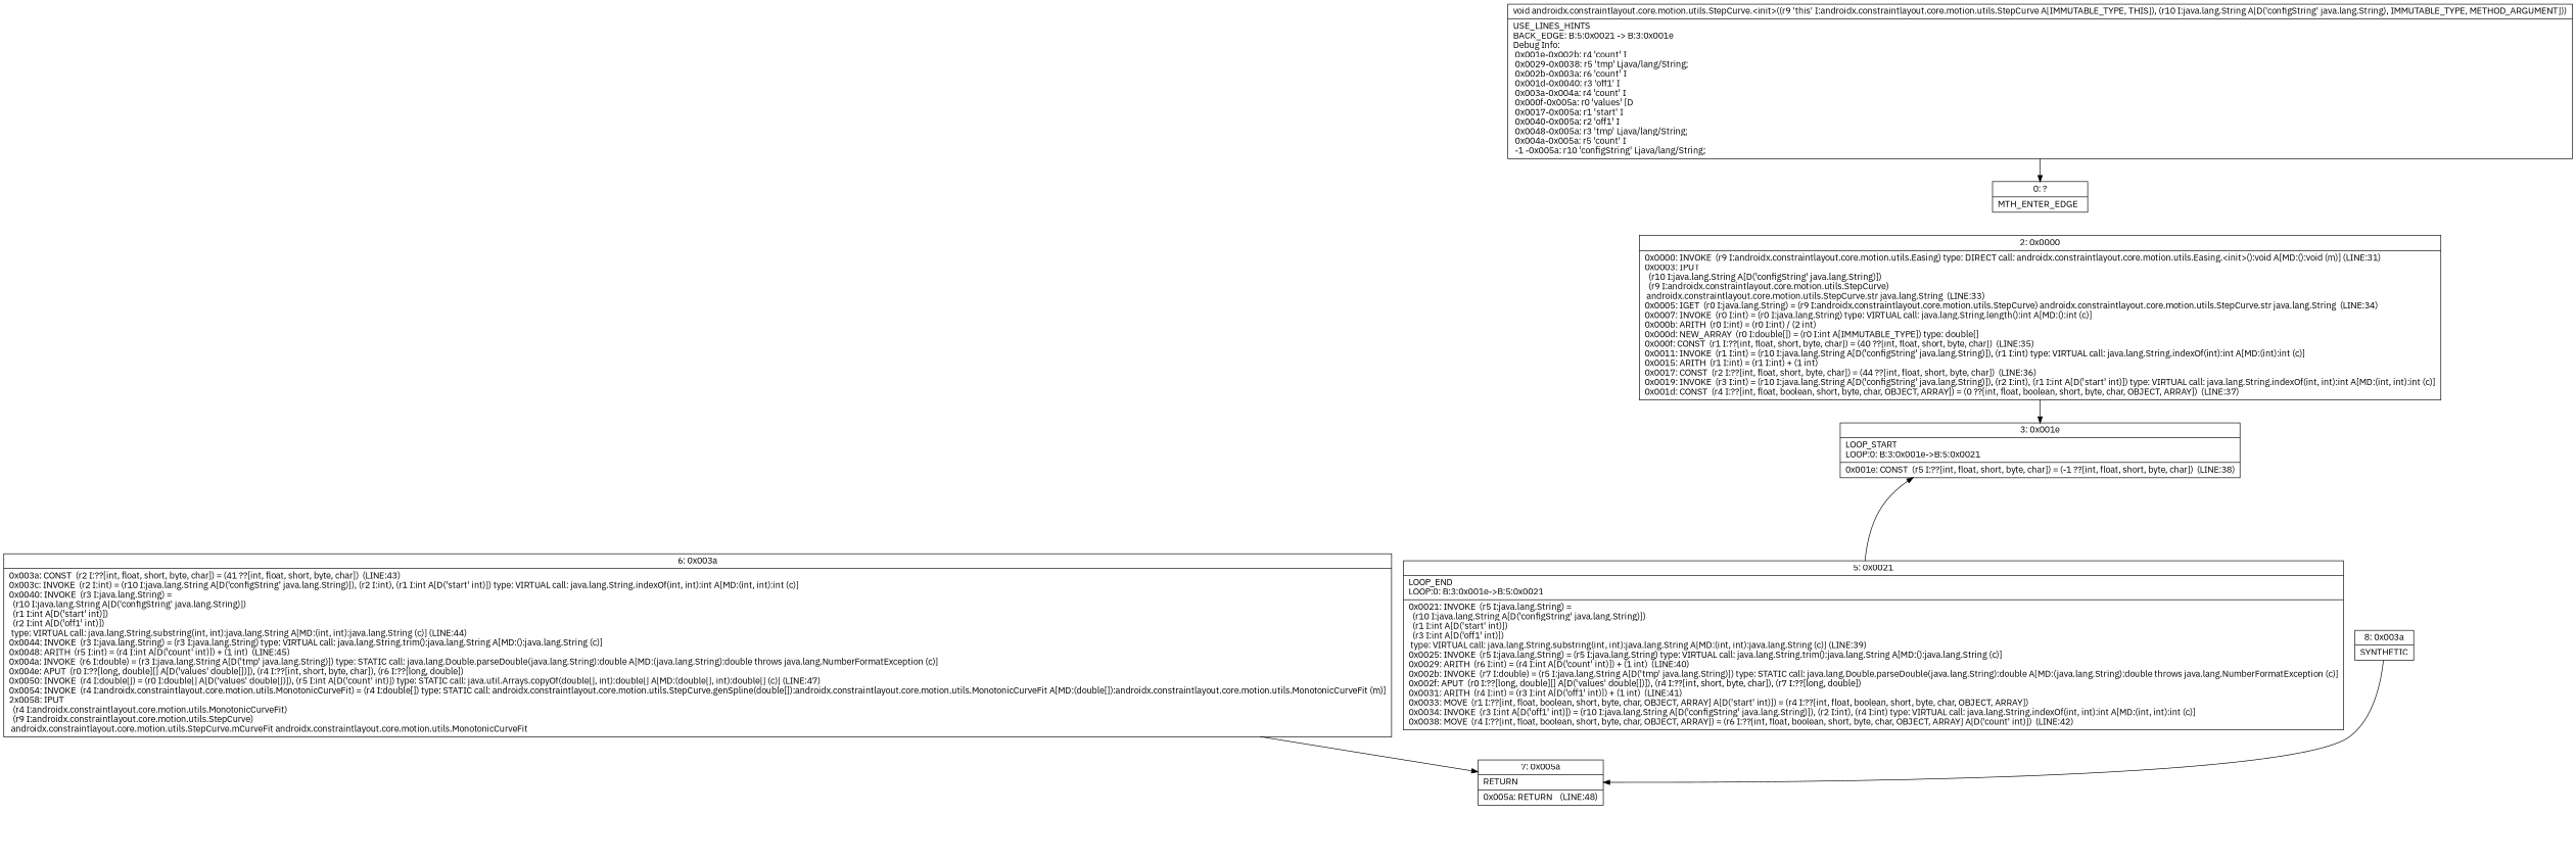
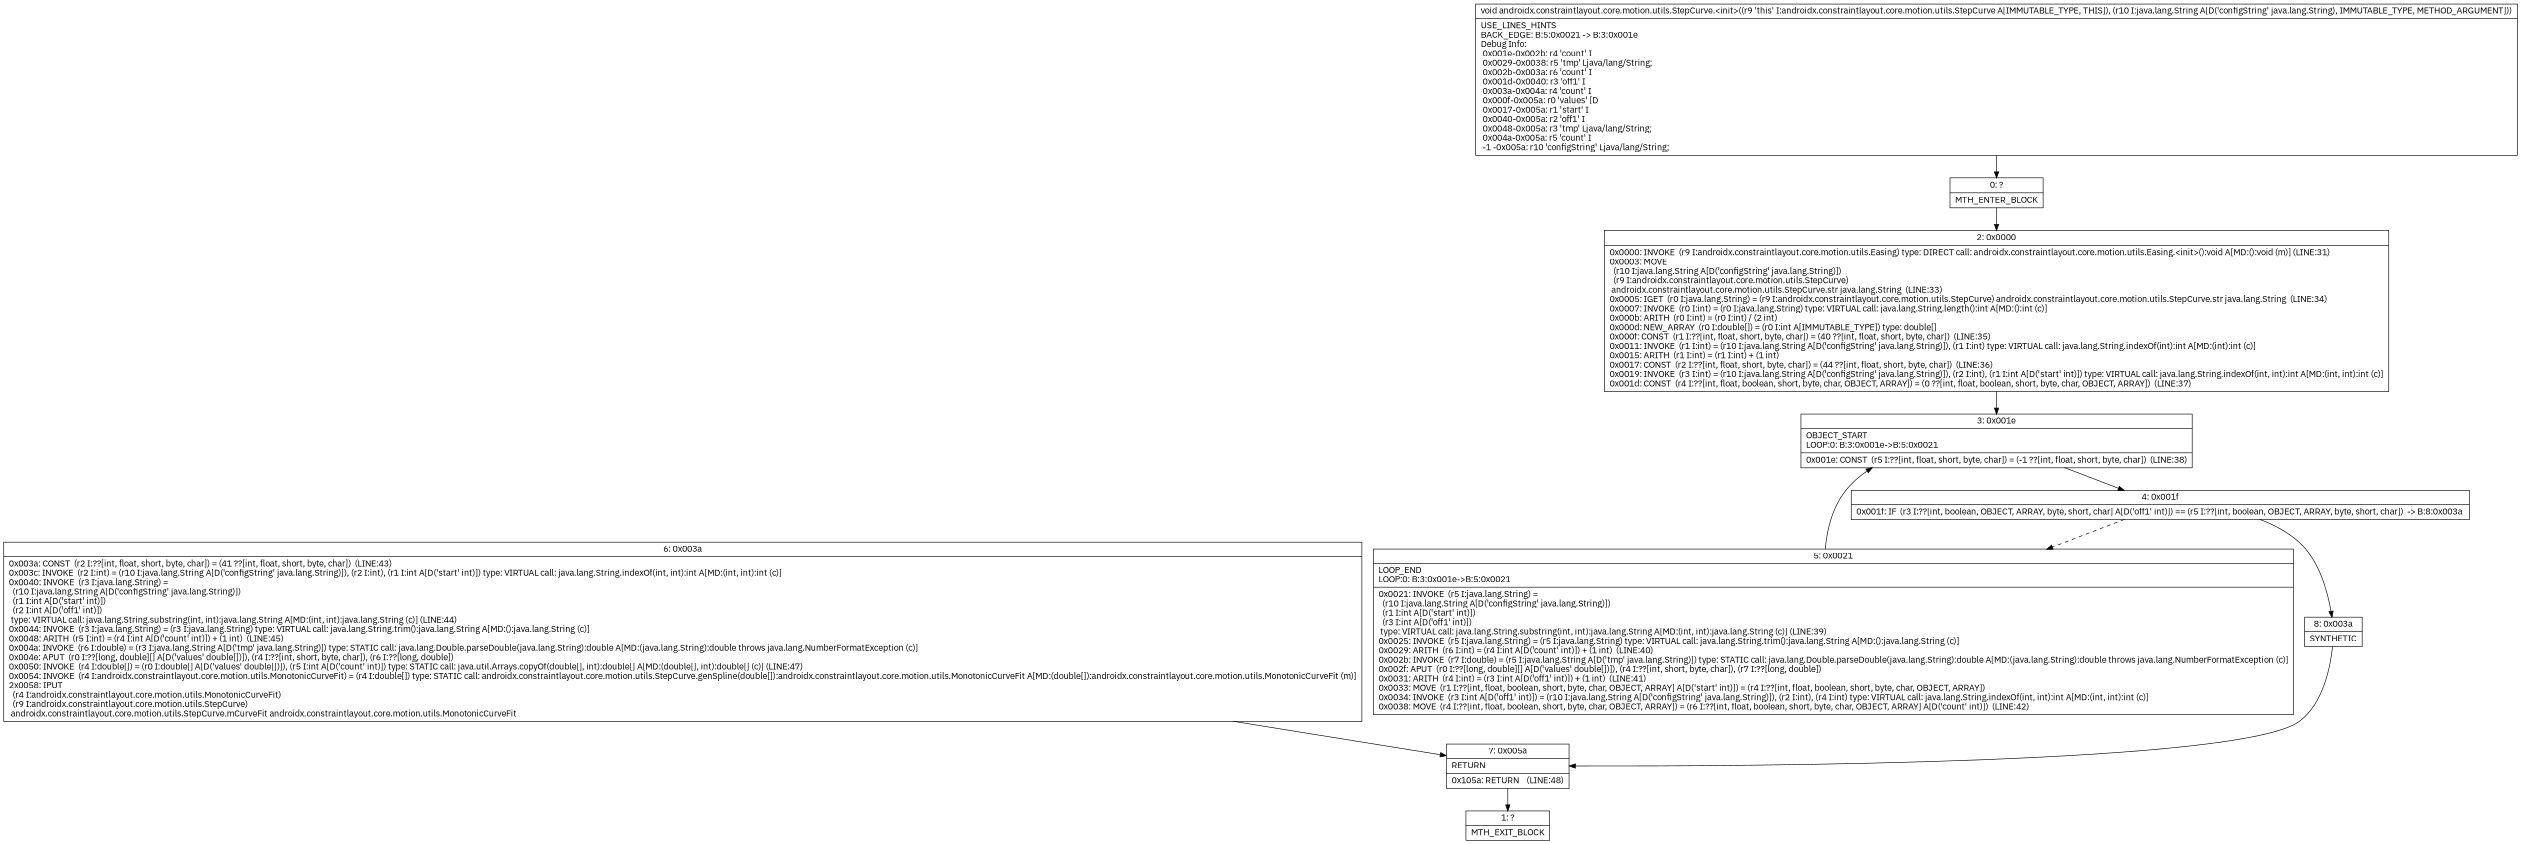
  digraph {
    fontname="IBM Plex Sans"
    node [fontname="IBM Plex Sans" shape=record]
    edge [fontname="IBM Plex Sans"]
-   n1 [label="{0\:\ ?|MTH_ENTER_EDGE\l}"]
-   n2 [label="{2\:\ 0x0000|0x0000: INVOKE  (r9 I:androidx.constraintlayout.core.motion.utils.Easing) type: DIRECT call: androidx.constraintlayout.core.motion.utils.Easing.\<init\>():void A[MD:():void (m)] (LINE:31)\l0x0003: IPUT  \l  (r10 I:java.lang.String A[D('configString' java.lang.String)])\l  (r9 I:androidx.constraintlayout.core.motion.utils.StepCurve)\l androidx.constraintlayout.core.motion.utils.StepCurve.str java.lang.String  (LINE:33)\l0x0005: IGET  (r0 I:java.lang.String) = (r9 I:androidx.constraintlayout.core.motion.utils.StepCurve) androidx.constraintlayout.core.motion.utils.StepCurve.str java.lang.String  (LINE:34)\l0x0007: INVOKE  (r0 I:int) = (r0 I:java.lang.String) type: VIRTUAL call: java.lang.String.length():int A[MD:():int (c)]\l0x000b: ARITH  (r0 I:int) = (r0 I:int) \/ (2 int) \l0x000d: NEW_ARRAY  (r0 I:double[]) = (r0 I:int A[IMMUTABLE_TYPE]) type: double[] \l0x000f: CONST  (r1 I:??[int, float, short, byte, char]) = (40 ??[int, float, short, byte, char])  (LINE:35)\l0x0011: INVOKE  (r1 I:int) = (r10 I:java.lang.String A[D('configString' java.lang.String)]), (r1 I:int) type: VIRTUAL call: java.lang.String.indexOf(int):int A[MD:(int):int (c)]\l0x0015: ARITH  (r1 I:int) = (r1 I:int) + (1 int) \l0x0017: CONST  (r2 I:??[int, float, short, byte, char]) = (44 ??[int, float, short, byte, char])  (LINE:36)\l0x0019: INVOKE  (r3 I:int) = (r10 I:java.lang.String A[D('configString' java.lang.String)]), (r2 I:int), (r1 I:int A[D('start' int)]) type: VIRTUAL call: java.lang.String.indexOf(int, int):int A[MD:(int, int):int (c)]\l0x001d: CONST  (r4 I:??[int, float, boolean, short, byte, char, OBJECT, ARRAY]) = (0 ??[int, float, boolean, short, byte, char, OBJECT, ARRAY])  (LINE:37)\l}"]
-   n3 [label="{3\:\ 0x001e|LOOP_START\lLOOP:0: B:3:0x001e\-\>B:5:0x0021\l|0x001e: CONST  (r5 I:??[int, float, short, byte, char]) = (\-1 ??[int, float, short, byte, char])  (LINE:38)\l}"]
+   n1 [label="{0\:\ ?|MTH_ENTER_BLOCK\l}"]
+   n2 [label="{2\:\ 0x0000|0x0000: INVOKE  (r9 I:androidx.constraintlayout.core.motion.utils.Easing) type: DIRECT call: androidx.constraintlayout.core.motion.utils.Easing.\<init\>():void A[MD:():void (m)] (LINE:31)\l0x0003: MOVE  \l  (r10 I:java.lang.String A[D('configString' java.lang.String)])\l  (r9 I:androidx.constraintlayout.core.motion.utils.StepCurve)\l androidx.constraintlayout.core.motion.utils.StepCurve.str java.lang.String  (LINE:33)\l0x0005: IGET  (r0 I:java.lang.String) = (r9 I:androidx.constraintlayout.core.motion.utils.StepCurve) androidx.constraintlayout.core.motion.utils.StepCurve.str java.lang.String  (LINE:34)\l0x0007: INVOKE  (r0 I:int) = (r0 I:java.lang.String) type: VIRTUAL call: java.lang.String.length():int A[MD:():int (c)]\l0x000b: ARITH  (r0 I:int) = (r0 I:int) \/ (2 int) \l0x000d: NEW_ARRAY  (r0 I:double[]) = (r0 I:int A[IMMUTABLE_TYPE]) type: double[] \l0x000f: CONST  (r1 I:??[int, float, short, byte, char]) = (40 ??[int, float, short, byte, char])  (LINE:35)\l0x0011: INVOKE  (r1 I:int) = (r10 I:java.lang.String A[D('configString' java.lang.String)]), (r1 I:int) type: VIRTUAL call: java.lang.String.indexOf(int):int A[MD:(int):int (c)]\l0x0015: ARITH  (r1 I:int) = (r1 I:int) + (1 int) \l0x0017: CONST  (r2 I:??[int, float, short, byte, char]) = (44 ??[int, float, short, byte, char])  (LINE:36)\l0x0019: INVOKE  (r3 I:int) = (r10 I:java.lang.String A[D('configString' java.lang.String)]), (r2 I:int), (r1 I:int A[D('start' int)]) type: VIRTUAL call: java.lang.String.indexOf(int, int):int A[MD:(int, int):int (c)]\l0x001d: CONST  (r4 I:??[int, float, boolean, short, byte, char, OBJECT, ARRAY]) = (0 ??[int, float, boolean, short, byte, char, OBJECT, ARRAY])  (LINE:37)\l}"]
+   n3 [label="{3\:\ 0x001e|OBJECT_START\lLOOP:0: B:3:0x001e\-\>B:5:0x0021\l|0x001e: CONST  (r5 I:??[int, float, short, byte, char]) = (\-1 ??[int, float, short, byte, char])  (LINE:38)\l}"]
+   n4 [label="{4\:\ 0x001f|0x001f: IF  (r3 I:??[int, boolean, OBJECT, ARRAY, byte, short, char] A[D('off1' int)]) == (r5 I:??[int, boolean, OBJECT, ARRAY, byte, short, char])  \-\> B:8:0x003a \l}"]
    n5 [label="{5\:\ 0x0021|LOOP_END\lLOOP:0: B:3:0x001e\-\>B:5:0x0021\l|0x0021: INVOKE  (r5 I:java.lang.String) = \l  (r10 I:java.lang.String A[D('configString' java.lang.String)])\l  (r1 I:int A[D('start' int)])\l  (r3 I:int A[D('off1' int)])\l type: VIRTUAL call: java.lang.String.substring(int, int):java.lang.String A[MD:(int, int):java.lang.String (c)] (LINE:39)\l0x0025: INVOKE  (r5 I:java.lang.String) = (r5 I:java.lang.String) type: VIRTUAL call: java.lang.String.trim():java.lang.String A[MD:():java.lang.String (c)]\l0x0029: ARITH  (r6 I:int) = (r4 I:int A[D('count' int)]) + (1 int)  (LINE:40)\l0x002b: INVOKE  (r7 I:double) = (r5 I:java.lang.String A[D('tmp' java.lang.String)]) type: STATIC call: java.lang.Double.parseDouble(java.lang.String):double A[MD:(java.lang.String):double throws java.lang.NumberFormatException (c)]\l0x002f: APUT  (r0 I:??[long, double][] A[D('values' double[])]), (r4 I:??[int, short, byte, char]), (r7 I:??[long, double]) \l0x0031: ARITH  (r4 I:int) = (r3 I:int A[D('off1' int)]) + (1 int)  (LINE:41)\l0x0033: MOVE  (r1 I:??[int, float, boolean, short, byte, char, OBJECT, ARRAY] A[D('start' int)]) = (r4 I:??[int, float, boolean, short, byte, char, OBJECT, ARRAY]) \l0x0034: INVOKE  (r3 I:int A[D('off1' int)]) = (r10 I:java.lang.String A[D('configString' java.lang.String)]), (r2 I:int), (r4 I:int) type: VIRTUAL call: java.lang.String.indexOf(int, int):int A[MD:(int, int):int (c)]\l0x0038: MOVE  (r4 I:??[int, float, boolean, short, byte, char, OBJECT, ARRAY]) = (r6 I:??[int, float, boolean, short, byte, char, OBJECT, ARRAY] A[D('count' int)])  (LINE:42)\l}"]
    n6 [label="{8\:\ 0x003a|SYNTHETIC\l}"]
-   n7 [label="{7\:\ 0x005a|RETURN\l|0x005a: RETURN    (LINE:48)\l}"]
+   n7 [label="{7\:\ 0x005a|RETURN\l|0x105a: RETURN    (LINE:48)\l}"]
    n8 [label="{6\:\ 0x003a|0x003a: CONST  (r2 I:??[int, float, short, byte, char]) = (41 ??[int, float, short, byte, char])  (LINE:43)\l0x003c: INVOKE  (r2 I:int) = (r10 I:java.lang.String A[D('configString' java.lang.String)]), (r2 I:int), (r1 I:int A[D('start' int)]) type: VIRTUAL call: java.lang.String.indexOf(int, int):int A[MD:(int, int):int (c)]\l0x0040: INVOKE  (r3 I:java.lang.String) = \l  (r10 I:java.lang.String A[D('configString' java.lang.String)])\l  (r1 I:int A[D('start' int)])\l  (r2 I:int A[D('off1' int)])\l type: VIRTUAL call: java.lang.String.substring(int, int):java.lang.String A[MD:(int, int):java.lang.String (c)] (LINE:44)\l0x0044: INVOKE  (r3 I:java.lang.String) = (r3 I:java.lang.String) type: VIRTUAL call: java.lang.String.trim():java.lang.String A[MD:():java.lang.String (c)]\l0x0048: ARITH  (r5 I:int) = (r4 I:int A[D('count' int)]) + (1 int)  (LINE:45)\l0x004a: INVOKE  (r6 I:double) = (r3 I:java.lang.String A[D('tmp' java.lang.String)]) type: STATIC call: java.lang.Double.parseDouble(java.lang.String):double A[MD:(java.lang.String):double throws java.lang.NumberFormatException (c)]\l0x004e: APUT  (r0 I:??[long, double][] A[D('values' double[])]), (r4 I:??[int, short, byte, char]), (r6 I:??[long, double]) \l0x0050: INVOKE  (r4 I:double[]) = (r0 I:double[] A[D('values' double[])]), (r5 I:int A[D('count' int)]) type: STATIC call: java.util.Arrays.copyOf(double[], int):double[] A[MD:(double[], int):double[] (c)] (LINE:47)\l0x0054: INVOKE  (r4 I:androidx.constraintlayout.core.motion.utils.MonotonicCurveFit) = (r4 I:double[]) type: STATIC call: androidx.constraintlayout.core.motion.utils.StepCurve.genSpline(double[]):androidx.constraintlayout.core.motion.utils.MonotonicCurveFit A[MD:(double[]):androidx.constraintlayout.core.motion.utils.MonotonicCurveFit (m)]\l2x0058: IPUT  \l  (r4 I:androidx.constraintlayout.core.motion.utils.MonotonicCurveFit)\l  (r9 I:androidx.constraintlayout.core.motion.utils.StepCurve)\l androidx.constraintlayout.core.motion.utils.StepCurve.mCurveFit androidx.constraintlayout.core.motion.utils.MonotonicCurveFit \l}"]
+   n9 [label="{1\:\ ?|MTH_EXIT_BLOCK\l}"]
    n10 [label="{void androidx.constraintlayout.core.motion.utils.StepCurve.\<init\>((r9 'this' I:androidx.constraintlayout.core.motion.utils.StepCurve A[IMMUTABLE_TYPE, THIS]), (r10 I:java.lang.String A[D('configString' java.lang.String), IMMUTABLE_TYPE, METHOD_ARGUMENT]))  | USE_LINES_HINTS\lBACK_EDGE: B:5:0x0021 \-\> B:3:0x001e\lDebug Info:\l  0x001e\-0x002b: r4 'count' I\l  0x0029\-0x0038: r5 'tmp' Ljava\/lang\/String;\l  0x002b\-0x003a: r6 'count' I\l  0x001d\-0x0040: r3 'off1' I\l  0x003a\-0x004a: r4 'count' I\l  0x000f\-0x005a: r0 'values' [D\l  0x0017\-0x005a: r1 'start' I\l  0x0040\-0x005a: r2 'off1' I\l  0x0048\-0x005a: r3 'tmp' Ljava\/lang\/String;\l  0x004a\-0x005a: r5 'count' I\l  \-1 \-0x005a: r10 'configString' Ljava\/lang\/String;\l}"]
+   n1 -> n2
    n2 -> n3
+   n3 -> n4
+   n4 -> n5 [style=dashed]
+   n4 -> n6
    n5 -> n3
    n6 -> n7
+   n7 -> n9
    n8 -> n7
    n10 -> n1
  }
